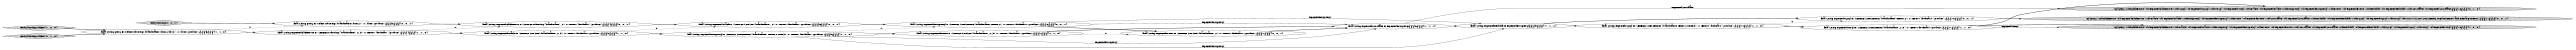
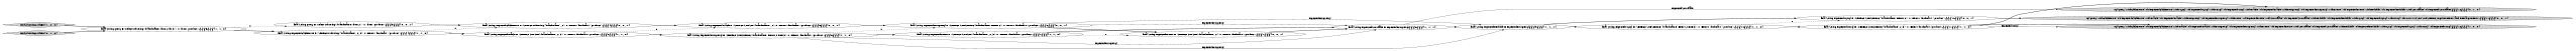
  digraph {
    rankdir=LR
    node [fillcolor=white shape=ellipse style=filled]
    edge [style=bold]
    n1 [label="final String expectedPostgresql = \"SELECT SUBSTRING(\"brand_name\" FROM 2 FOR 3)\" + \"FROM \"foodmart\".\"product\"\"@@@6@@@['1', '1', '0']"]
    n2 [label="final String expectedPresto = \"SELECT SUBSTR(\"brand_name\", 2, 3)\" + \"FROM \"foodmart\".\"product\"\"@@@7@@@['1', '1', '0']"]
    n3 [label="final String expectedPostgresql = \"SELECT SUBSTRING(\"brand_name\" FROM 2)\" + \"FROM \"foodmart\".\"product\"\"@@@6@@@['0', '0', '1']"]
    n4 [label="final String expectedSnowflake = expectedPostgresql@@@8@@@['1', '1', '1']"]
    n5 [label="final String expectedRedshift = expectedPostgresql@@@9@@@['1', '1', '1']"]
    n6 [label="final String expectedPresto = \"SELECT SUBSTR(\"brand_name\", 2)\" + \"FROM \"foodmart\".\"product\"\"@@@7@@@['0', '0', '1']"]
    n7 [fillcolor=lightgray label="sql(query).withClickHouse().ok(expectedClickHouse).withOracle().ok(expectedOracle).withPostgresql().ok(expectedPostgresql).withPresto().ok(expectedPresto).withSnowflake().ok(expectedSnowflake).withRedshift().ok(expectedRedshift).withMysql().ok(expectedMysql).withMssql().throws_(\"MSSQL SUBSTRING requires FROM and FOR arguments\")@@@11@@@['0', '0', '1']"]
    n8 [fillcolor=lightgray label="testSubstringWithFor['1', '0', '0']" shape=diamond]
    n9 [label="final String query = \"select substring(\"brand_name\" from 2 for 3) \" + \"from \"product\"\"@@@3@@@['1', '1', '0']"]
    n10 [fillcolor=lightgray label="testSubstringWithFor['0', '1', '0']" shape=diamond]
    n11 [label="final String expectedMysql = \"SELECT SUBSTRING(`brand_name` FROM 2)\" + \"FROM `foodmart`.`product`\"@@@10@@@['0', '0', '1']"]
    n12 [label="final String query = \"select substring(\"brand_name\" from 2) \" + \"from \"product\"\"@@@3@@@['0', '0', '1']"]
    n13 [label="final String expectedClickHouse = \"SELECT substring(`brand_name`, 2)\" + \"FROM `foodmart`.`product`\"@@@4@@@['0', '0', '1']"]
    n14 [fillcolor=lightgray label="sql(query).withClickHouse().ok(expectedClickHouse).withMysql().ok(expectedMysql).withMssql().ok(expectedMssql).withOracle().ok(expectedOracle).withPostgresql().ok(expectedPostgresql).withPresto().ok(expectedPresto).withRedshift().ok(expectedRedshift).withSnowflake().ok(expectedSnowflake)@@@12@@@['0', '1', '0']"]
-   n15 [fillcolor=lightgray label="testSubstring['0', '0', '1']" shape=diamond]
    n16 [label="final String expectedMysql = \"SELECT SUBSTRING(`brand_name` FROM 2 FOR 3)\" + \"FROM `foodmart`.`product`\"@@@10@@@['1', '1', '0']"]
    n17 [label="final String expectedMssql = \"SELECT SUBSTRING((brand_name(, 2, 3)\" + \"FROM (foodmart(.(product(\"@@@11@@@['1', '1', '0']"]
    n18 [label="final String expectedClickHouse = \"SELECT substring(`brand_name`, 2, 3)\" + \"FROM `foodmart`.`product`\"@@@4@@@['1', '1', '0']"]
    n19 [label="final String expectedOracle = \"SELECT SUBSTR(\"brand_name\", 2, 3)\" + \"FROM \"foodmart\".\"product\"\"@@@5@@@['1', '1', '0']"]
    n20 [fillcolor=lightgray label="sql(query).withClickHouse().ok(expectedClickHouse).withOracle().ok(expectedOracle).withPostgresql().ok(expectedPostgresql).withPresto().ok(expectedPresto).withSnowflake().ok(expectedSnowflake).withRedshift().ok(expectedRedshift).withMysql().ok(expectedMysql).withMssql().ok(expectedMssql)@@@12@@@['1', '0', '0']"]
    n21 [label="final String expectedOracle = \"SELECT SUBSTR(\"brand_name\", 2)\" + \"FROM \"foodmart\".\"product\"\"@@@5@@@['0', '0', '1']"]
    n1 -> n2
    n1 -> n3 [label=0 style=dashed]
    n1 -> n4 [label=expectedPostgresql style=solid]
    n1 -> n5 [label=expectedPostgresql style=solid]
    n2 -> n4
    n2 -> n6 [label=0 style=dashed]
    n3 -> n4 [label=expectedPostgresql style=solid]
    n3 -> n5 [label=expectedPostgresql style=solid]
    n3 -> n6
    n4 -> n5
    n4 -> n14 [label=expectedSnowflake style=solid]
    n5 -> n11
    n5 -> n16
    n6 -> n4
    n8 -> n9
    n9 -> n12 [label=0 style=dashed]
    n9 -> n18
    n10 -> n9
    n11 -> n7
    n12 -> n13
    n13 -> n21
-   n15 -> n12
    n16 -> n11 [label=0 style=dashed]
    n16 -> n17
    n17 -> n14
    n17 -> n20 [label=expectedMssql style=solid]
    n17 -> n20
    n18 -> n13 [label=0 style=dashed]
    n18 -> n19
    n19 -> n1
    n19 -> n21 [label=0 style=dashed]
    n21 -> n3
  }
